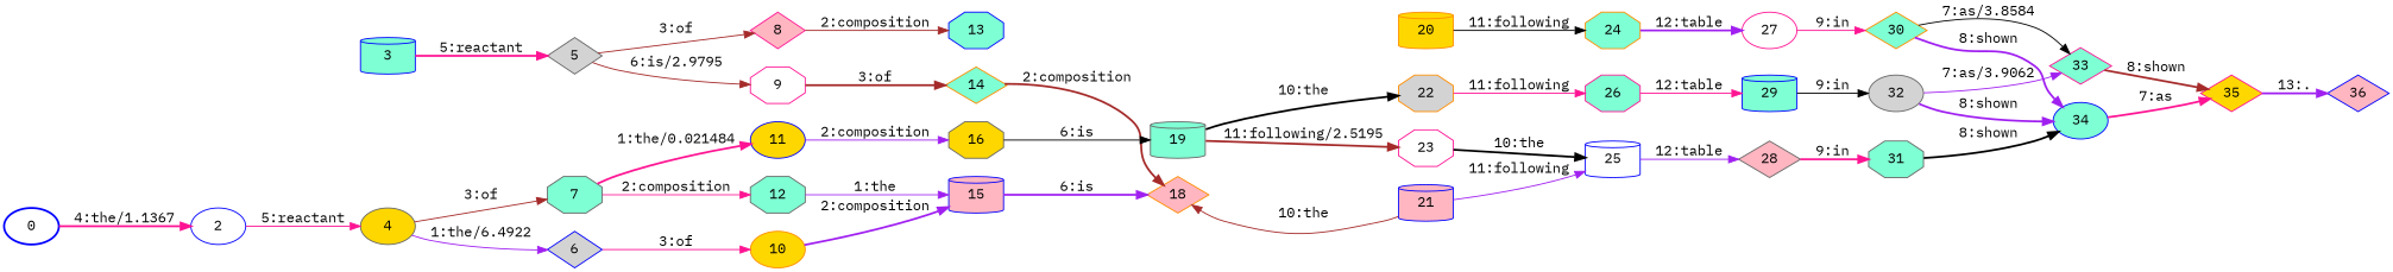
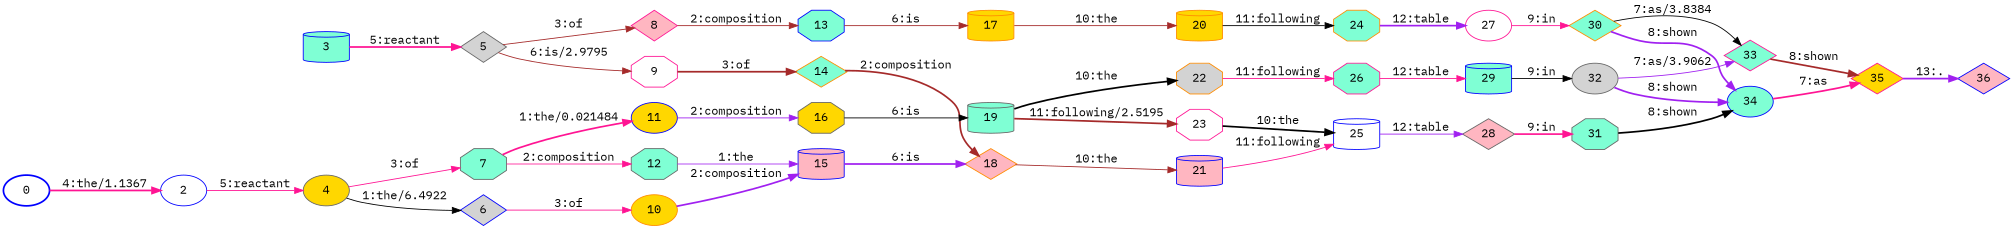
  digraph {
    fontname="IBM Plex Mono"
    nodesep=0.25
    rankdir=LR
    ranksep=0.4
    node [color=blue fillcolor=aquamarine fontname="IBM Plex Mono" fontsize=14 shape=diamond style="solid,filled"]
    edge [color=deeppink fontname="IBM Plex Mono" fontsize=14 style=solid]
    n1 [fillcolor=white label=0 shape=ellipse style="bold,filled"]
    n2 [fillcolor=white label=2 shape=ellipse]
    n3 [color=gray40 fillcolor=gold label=4 shape=ellipse]
    n4 [label=3 shape=cylinder]
    n5 [color=gray40 fillcolor=lightgrey label=5]
    n6 [color=gray40 label=7 shape=octagon]
    n7 [fillcolor=lightgrey label=6]
    n8 [color=deeppink fillcolor=lightpink label=8]
    n9 [color=deeppink fillcolor=white label=9 shape=octagon]
    n10 [color=gray40 label=12 shape=octagon]
    n11 [fillcolor=gold label=11 shape=ellipse]
    n12 [color=darkorange fillcolor=gold label=10 shape=ellipse]
    n13 [label=13 shape=octagon]
    n14 [color=darkorange label=14]
    n15 [fillcolor=lightpink label=15 shape=cylinder]
    n16 [color=gray40 fillcolor=gold label=16 shape=octagon]
+   n17 [color=darkorange fillcolor=gold label=17 shape=cylinder]
    n18 [color=darkorange fillcolor=lightpink label=18]
    n19 [color=gray40 label=19 shape=cylinder]
    n20 [color=darkorange fillcolor=gold label=20 shape=cylinder]
    n21 [fillcolor=lightpink label=21 shape=cylinder]
    n22 [color=darkorange fillcolor=lightgrey label=22 shape=octagon]
    n23 [color=deeppink fillcolor=white label=23 shape=octagon]
    n24 [color=darkorange label=24 shape=octagon]
    n25 [fillcolor=white label=25 shape=cylinder]
    n26 [color=deeppink label=26 shape=octagon]
    n27 [color=deeppink fillcolor=white label=27 shape=ellipse]
    n28 [color=gray40 fillcolor=lightpink label=28]
    n29 [label=29 shape=cylinder]
    n30 [color=darkorange label=30]
    n31 [color=gray40 label=31 shape=octagon]
    n32 [color=gray40 fillcolor=lightgrey label=32 shape=ellipse]
    n33 [color=deeppink label=33]
    n34 [label=34 shape=ellipse]
    n35 [color=deeppink fillcolor=gold label=35]
    n36 [fillcolor=lightpink label=36]
    n1 -> n2 [label="4:the/1.1367" style=bold]
    n2 -> n3 [label="5:reactant"]
-   n3 -> n6 [color=brown label="3:of"]
-   n3 -> n7 [color=purple label="1:the/6.4922"]
+   n3 -> n6 [label="3:of"]
+   n3 -> n7 [color=black label="1:the/6.4922"]
    n4 -> n5 [label="5:reactant" style=bold]
    n5 -> n8 [color=brown label="3:of"]
    n5 -> n9 [color=brown label="6:is/2.9795"]
    n6 -> n10 [label="2:composition"]
    n6 -> n11 [label="1:the/0.021484" style=bold]
    n7 -> n12 [label="3:of"]
    n8 -> n13 [color=brown label="2:composition"]
    n9 -> n14 [color=brown label="3:of" style=bold]
    n10 -> n15 [color=purple label="1:the"]
    n11 -> n16 [color=purple label="2:composition"]
    n12 -> n15 [color=purple label="2:composition" style=bold]
+   n13 -> n17 [color=brown label="6:is"]
    n14 -> n18 [color=brown label="2:composition" style=bold]
    n15 -> n18 [color=purple label="6:is" style=bold]
    n16 -> n19 [color=black label="6:is"]
-   n21 -> n18 [color=brown label="10:the"]
+   n17 -> n20 [color=brown label="10:the"]
+   n18 -> n21 [color=brown label="10:the"]
    n19 -> n22 [color=black label="10:the" style=bold]
    n19 -> n23 [color=brown label="11:following/2.5195" style=bold]
    n20 -> n24 [color=black label="11:following"]
-   n21 -> n25 [color=purple label="11:following"]
+   n21 -> n25 [label="11:following"]
    n22 -> n26 [label="11:following"]
    n23 -> n25 [color=black label="10:the" style=bold]
    n24 -> n27 [color=purple label="12:table" style=bold]
    n25 -> n28 [color=purple label="12:table"]
    n26 -> n29 [label="12:table"]
    n27 -> n30 [label="9:in"]
    n28 -> n31 [label="9:in" style=bold]
    n29 -> n32 [color=black label="9:in"]
-   n30 -> n33 [color=black label="7:as/3.8584"]
+   n30 -> n33 [color=black label="7:as/3.8384"]
    n30 -> n34 [color=purple label="8:shown" style=bold]
    n31 -> n34 [color=black label="8:shown" style=bold]
    n32 -> n33 [color=purple label="7:as/3.9062"]
    n32 -> n34 [color=purple label="8:shown" style=bold]
    n33 -> n35 [color=brown label="8:shown" style=bold]
    n34 -> n35 [label="7:as" style=bold]
    n35 -> n36 [color=purple label="13:." style=bold]
  }
